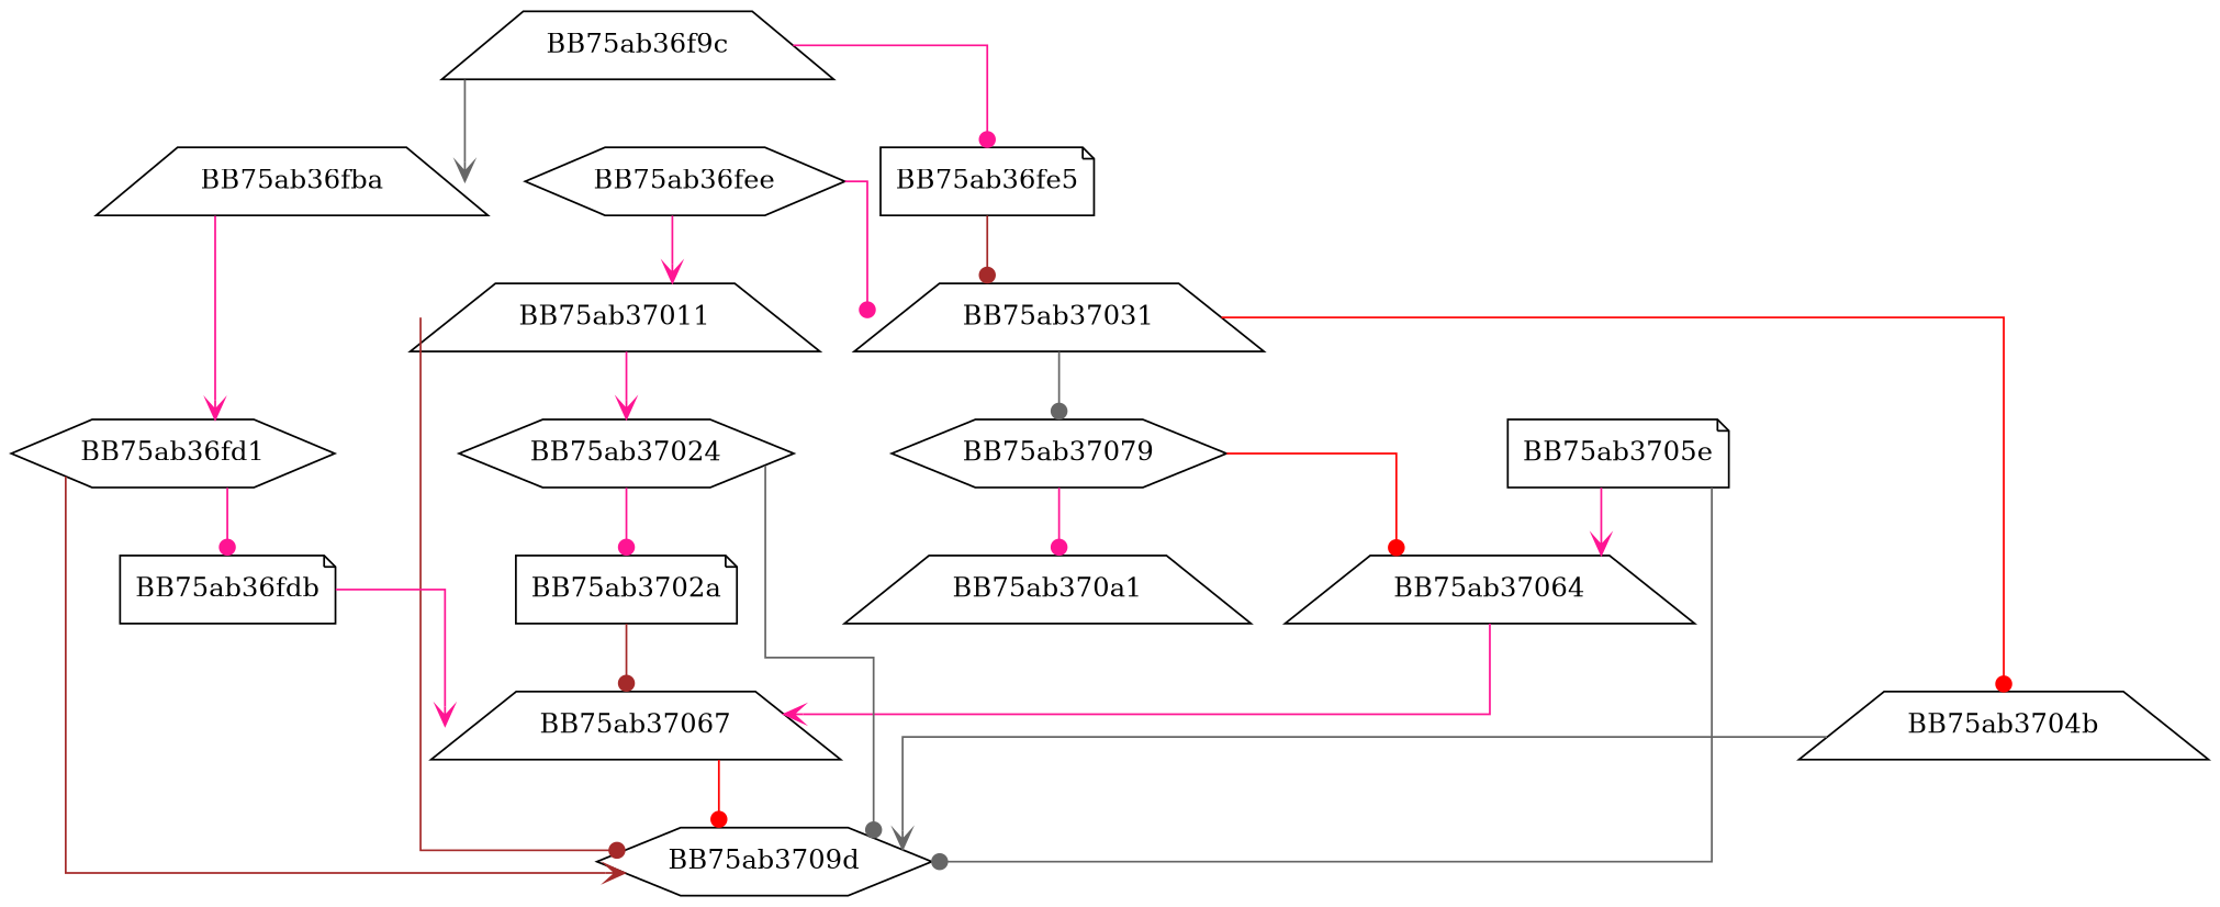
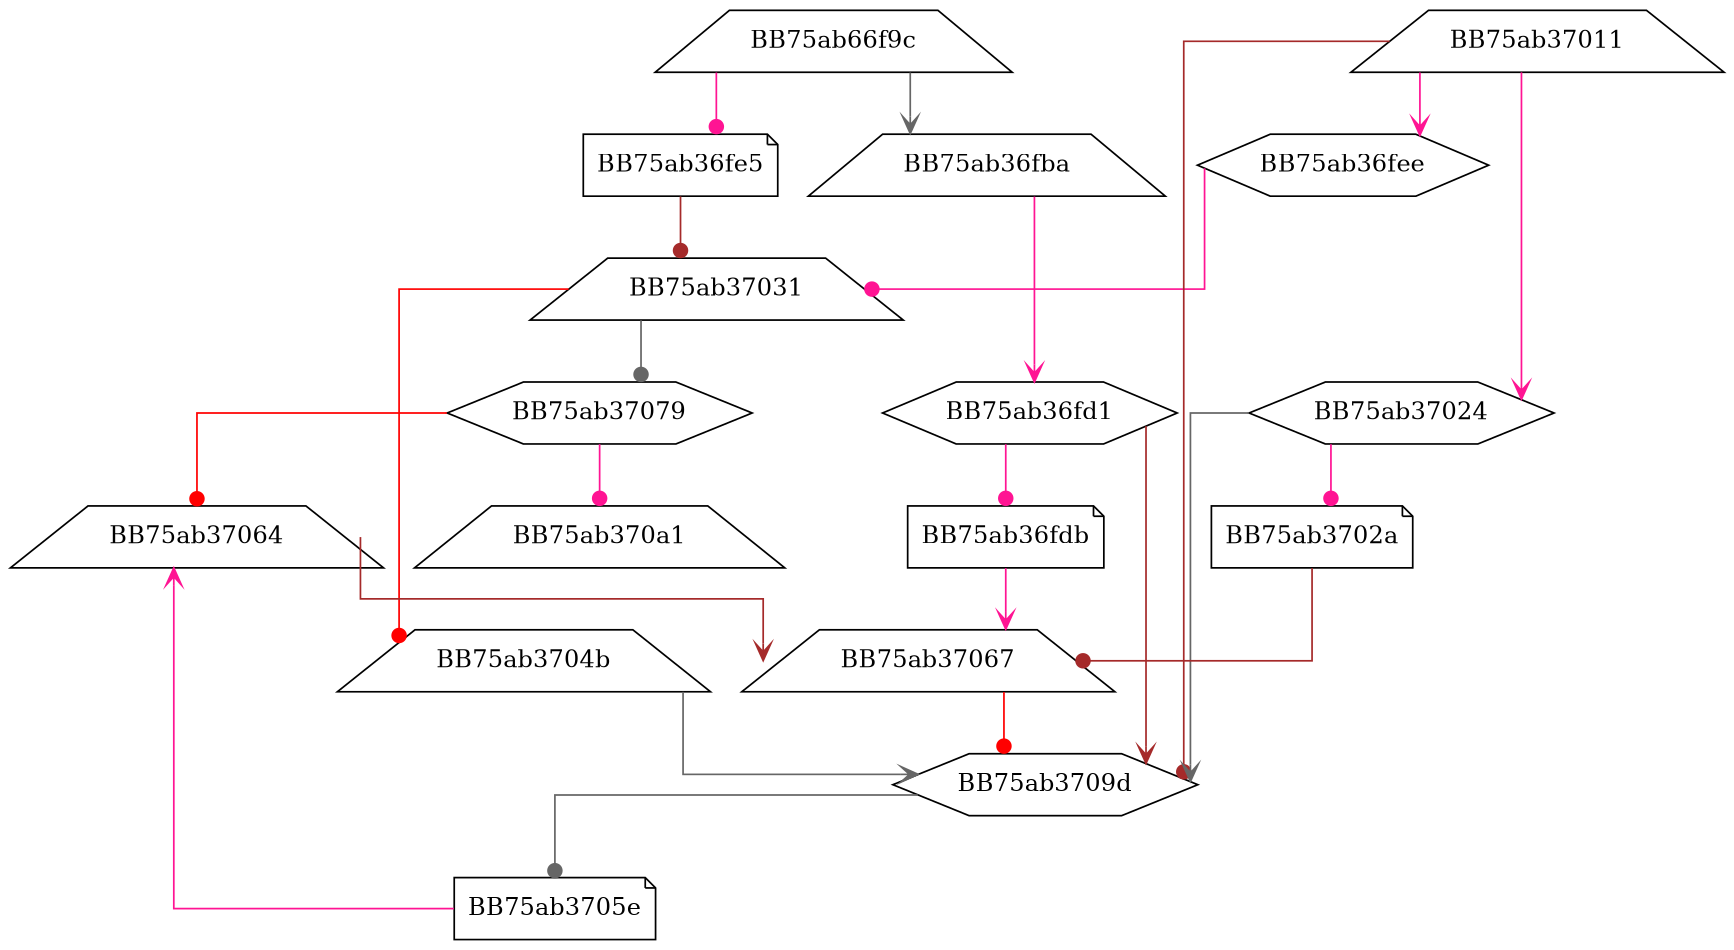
  digraph {
    splines=ortho
    node [shape=trapezium]
    edge [arrowhead=dot color=deeppink]
    BB75ab36fe5 [shape=note]
-   BB75ab36f9c
+   BB75ab36f9c [label=BB75ab66f9c]
    BB75ab36fba
    BB75ab37031
    BB75ab36fd1 [shape=hexagon]
    BB75ab37079 [shape=hexagon]
    BB75ab3704b
    BB75ab36fee [shape=hexagon]
    BB75ab37011
    BB75ab3709d [shape=hexagon]
    BB75ab36fdb [shape=note]
    BB75ab37067
    BB75ab370a1
    BB75ab37064
    BB75ab37024 [shape=hexagon]
    BB75ab3702a [shape=note]
    BB75ab3705e [shape=note]
    BB75ab36fe5 -> BB75ab37031 [color=brown]
    BB75ab36f9c -> BB75ab36fe5
    BB75ab36f9c -> BB75ab36fba [arrowhead=vee color=gray40]
    BB75ab36fba -> BB75ab36fd1 [arrowhead=vee]
    BB75ab37031 -> BB75ab37079 [color=gray40]
    BB75ab37031 -> BB75ab3704b [color=red]
    BB75ab36fd1 -> BB75ab3709d [arrowhead=vee color=brown]
    BB75ab36fd1 -> BB75ab36fdb
    BB75ab37079 -> BB75ab370a1
    BB75ab37079 -> BB75ab37064 [color=red]
    BB75ab3704b -> BB75ab3709d [arrowhead=vee color=gray40]
    BB75ab36fee -> BB75ab37031
-   BB75ab36fee -> BB75ab37011 [arrowhead=vee]
+   BB75ab37011 -> BB75ab36fee [arrowhead=vee]
    BB75ab37011 -> BB75ab3709d [color=brown]
    BB75ab37011 -> BB75ab37024 [arrowhead=vee]
    BB75ab36fdb -> BB75ab37067 [arrowhead=vee]
    BB75ab37067 -> BB75ab3709d [color=red]
-   BB75ab37064 -> BB75ab37067 [arrowhead=vee]
-   BB75ab37024 -> BB75ab3709d [color=gray40]
+   BB75ab37064 -> BB75ab37067 [arrowhead=vee color=brown]
+   BB75ab37024 -> BB75ab3709d [arrowhead=vee color=gray40]
    BB75ab37024 -> BB75ab3702a
    BB75ab3702a -> BB75ab37067 [color=brown]
-   BB75ab3705e -> BB75ab3709d [color=gray40]
+   BB75ab3709d -> BB75ab3705e [color=gray40]
    BB75ab3705e -> BB75ab37064 [arrowhead=vee]
  }
